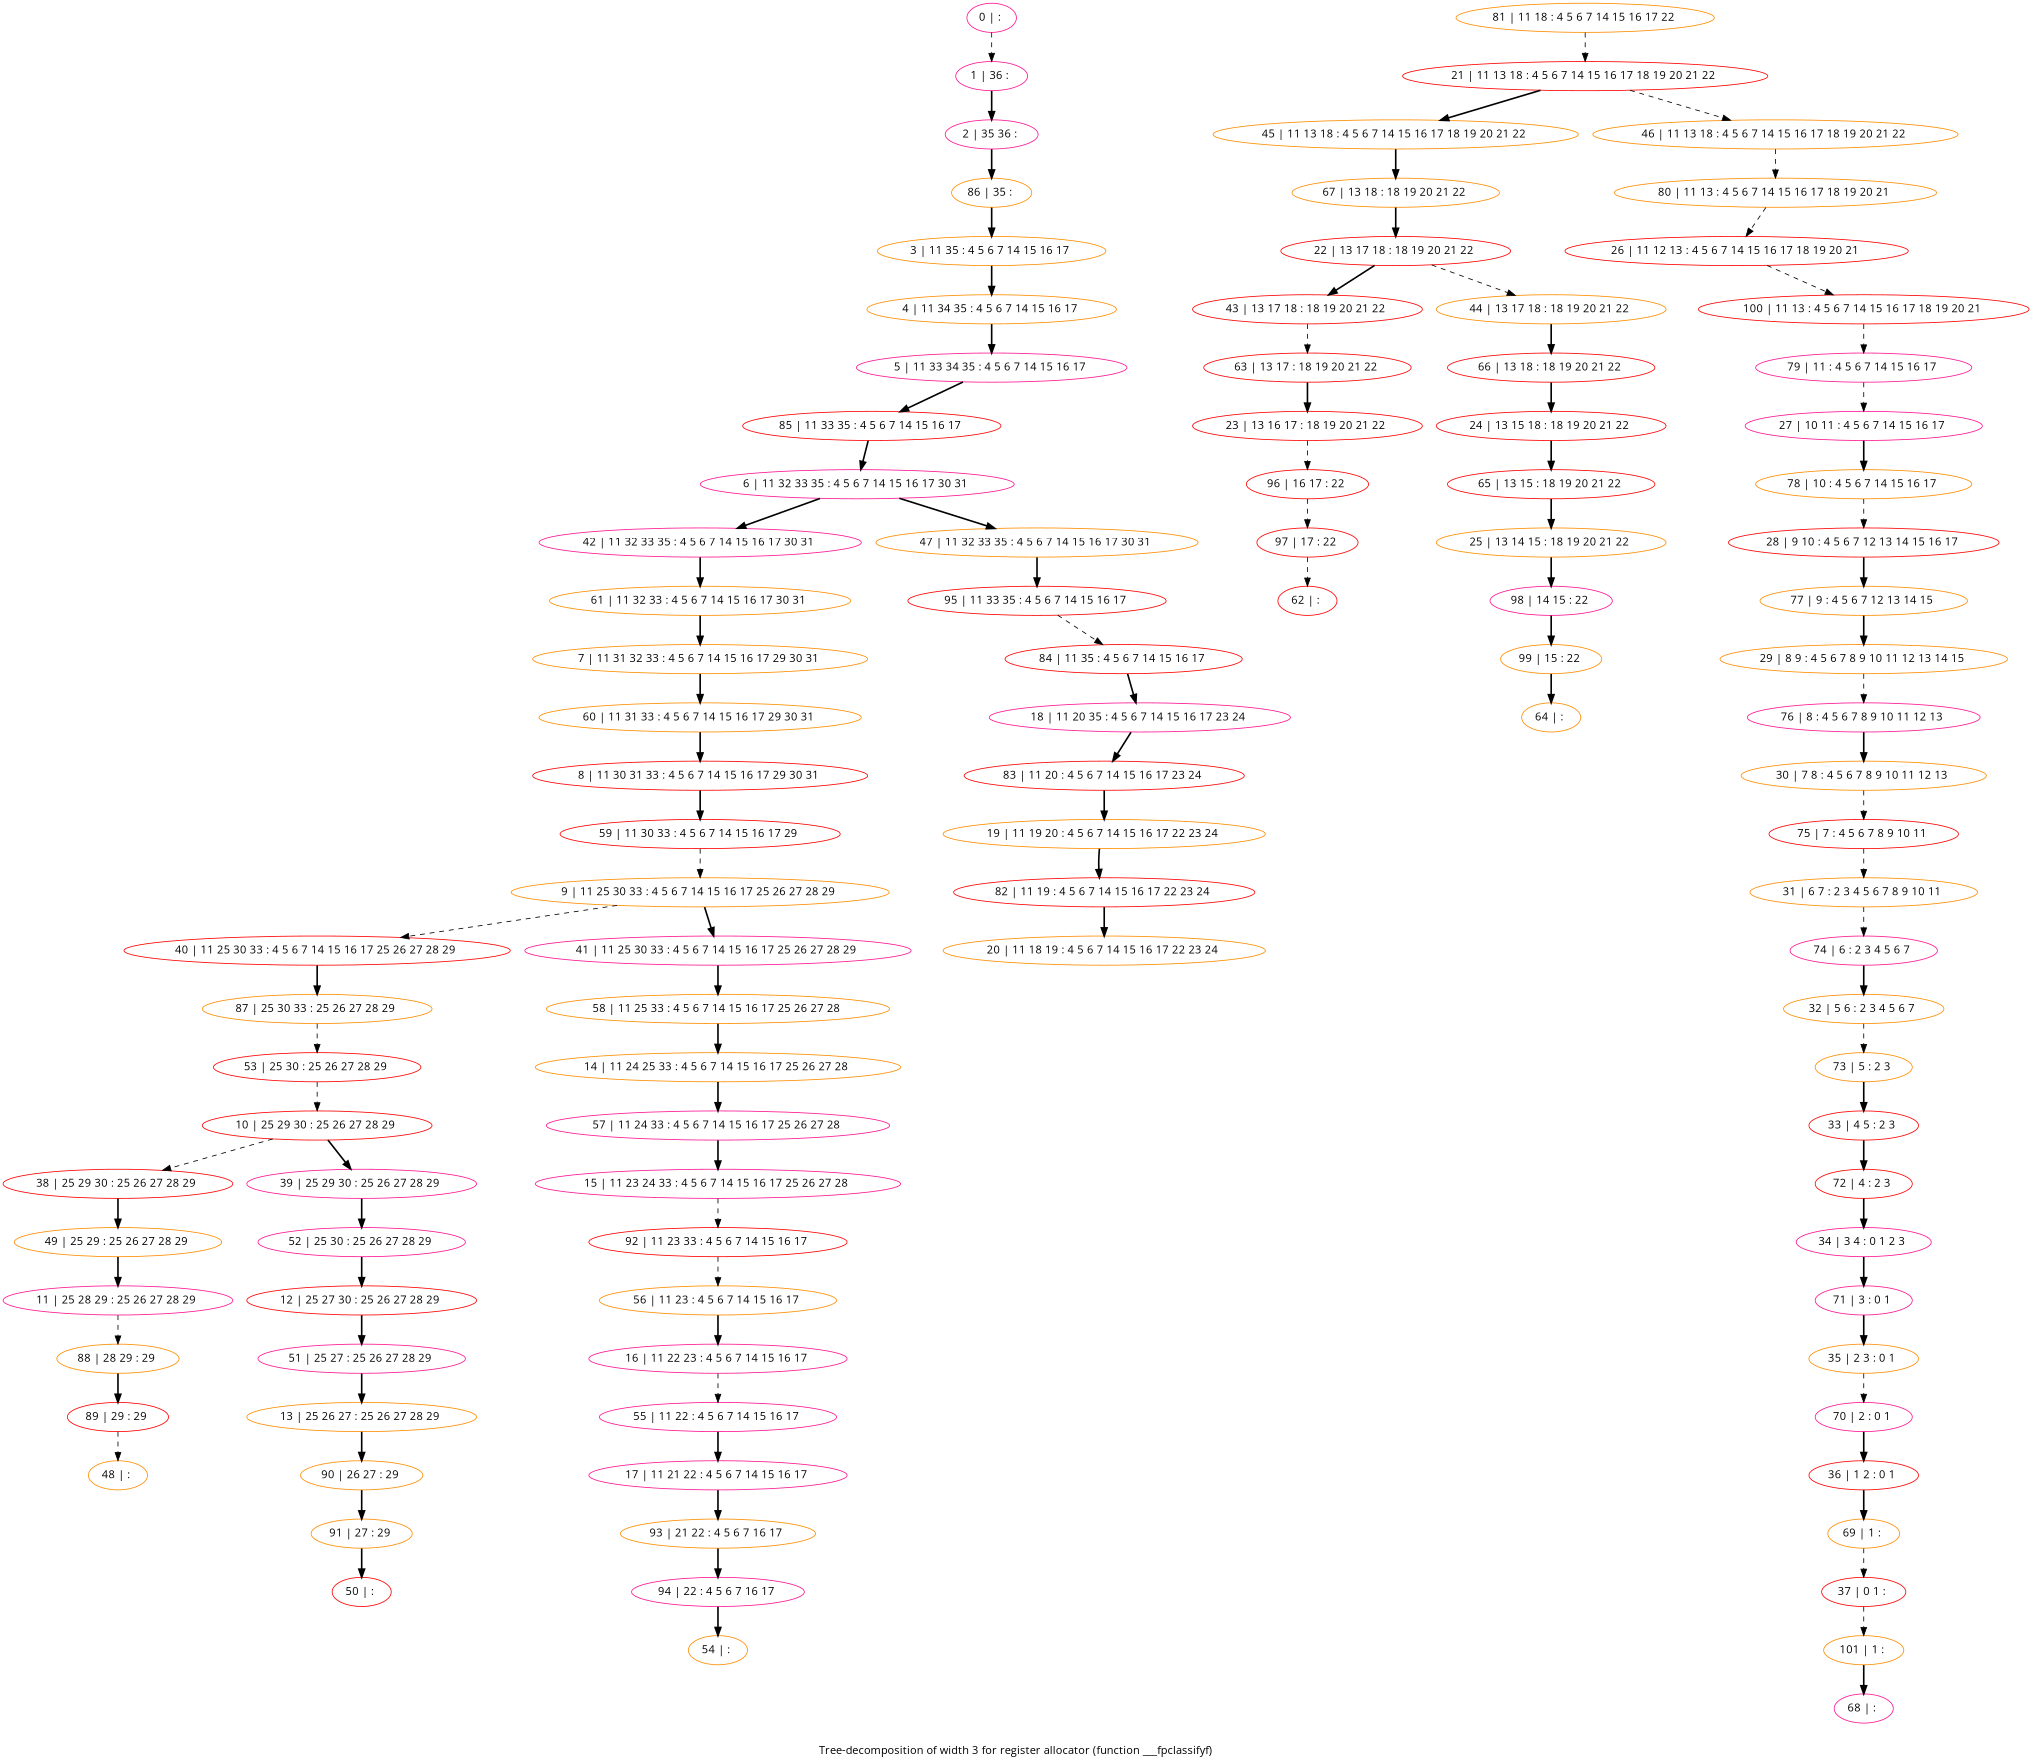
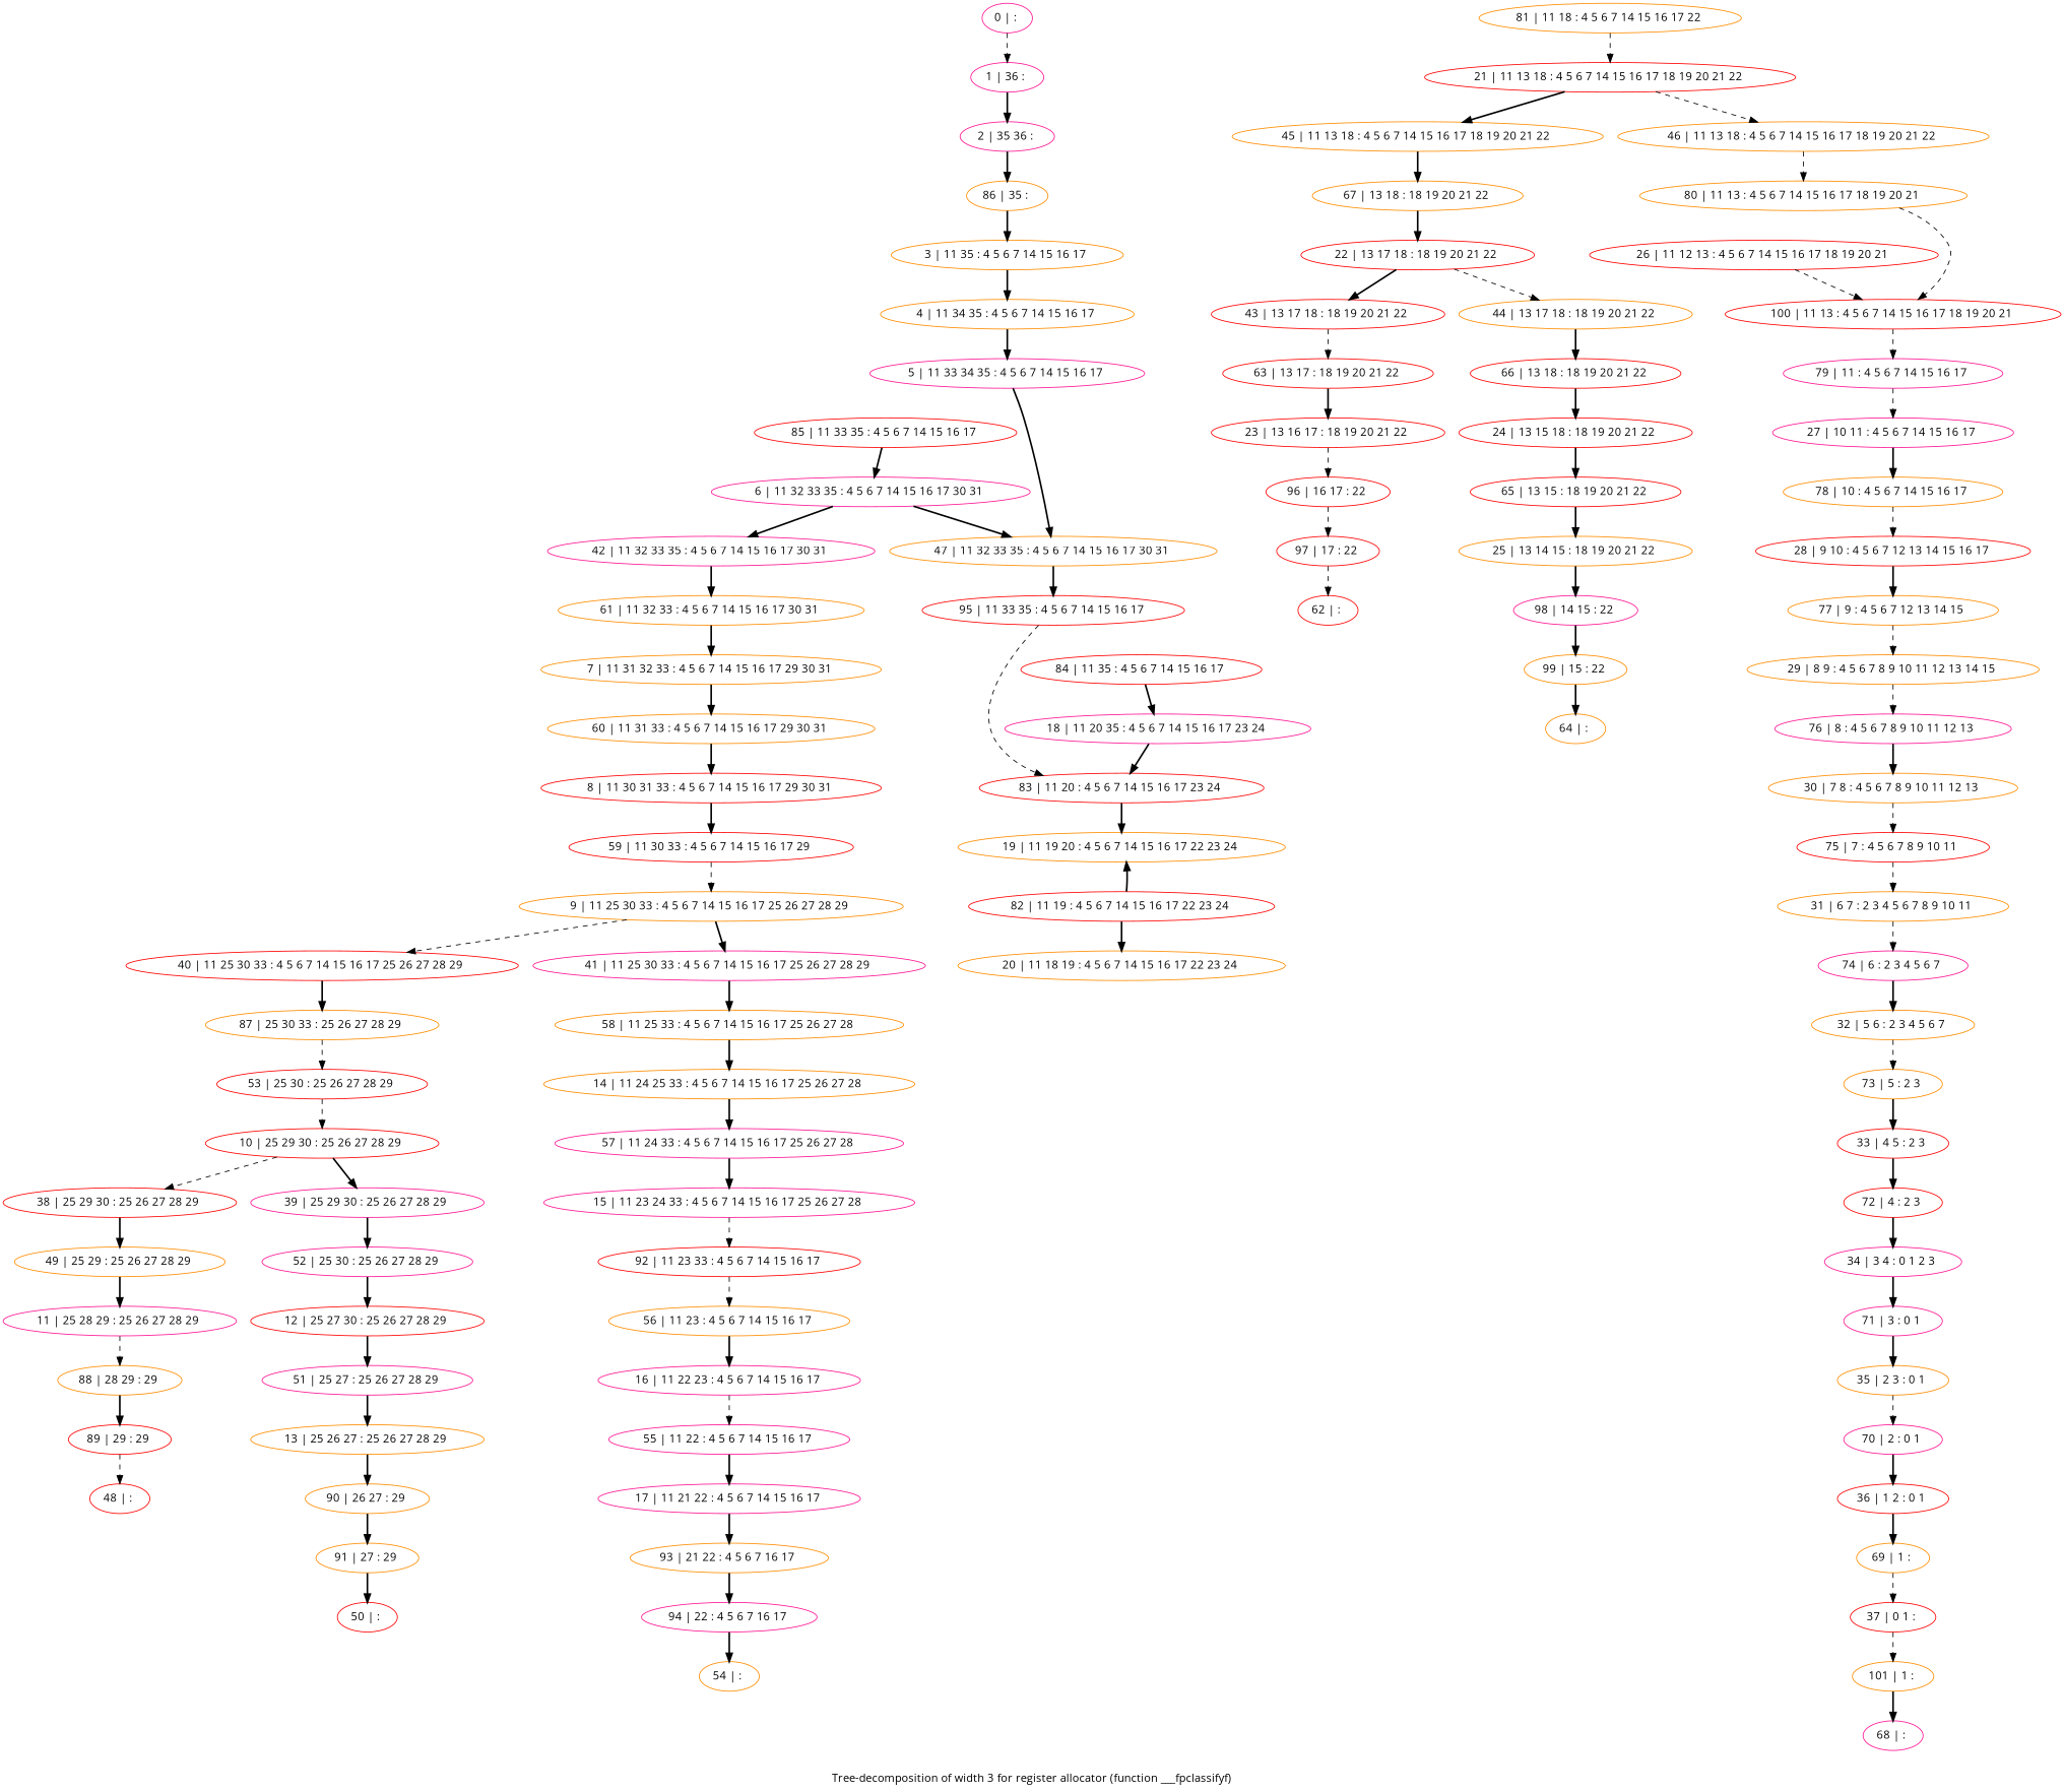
  digraph {
    fontname="Open Sans"
    label="Tree-decomposition of width 3 for register allocator (function ___fpclassifyf)"
    node [color=darkorange fontname="Open Sans"]
    edge [fontname="Open Sans" style=bold]
    n1 [color=deeppink label="0 | : "]
    n2 [color=deeppink label="1 | 36 : "]
    n3 [color=deeppink label="2 | 35 36 : "]
    n4 [label="86 | 35 : "]
    n5 [label="3 | 11 35 : 4 5 6 7 14 15 16 17 "]
    n6 [label="4 | 11 34 35 : 4 5 6 7 14 15 16 17 "]
    n7 [color=deeppink label="5 | 11 33 34 35 : 4 5 6 7 14 15 16 17 "]
    n8 [color=red label="85 | 11 33 35 : 4 5 6 7 14 15 16 17 "]
    n9 [color=deeppink label="6 | 11 32 33 35 : 4 5 6 7 14 15 16 17 30 31 "]
    n10 [color=deeppink label="42 | 11 32 33 35 : 4 5 6 7 14 15 16 17 30 31 "]
    n11 [label="47 | 11 32 33 35 : 4 5 6 7 14 15 16 17 30 31 "]
    n12 [label="61 | 11 32 33 : 4 5 6 7 14 15 16 17 30 31 "]
    n13 [color=red label="95 | 11 33 35 : 4 5 6 7 14 15 16 17 "]
    n14 [label="7 | 11 31 32 33 : 4 5 6 7 14 15 16 17 29 30 31 "]
    n15 [label="60 | 11 31 33 : 4 5 6 7 14 15 16 17 29 30 31 "]
    n16 [color=red label="8 | 11 30 31 33 : 4 5 6 7 14 15 16 17 29 30 31 "]
    n17 [color=red label="59 | 11 30 33 : 4 5 6 7 14 15 16 17 29 "]
    n18 [label="9 | 11 25 30 33 : 4 5 6 7 14 15 16 17 25 26 27 28 29 "]
    n19 [color=red label="40 | 11 25 30 33 : 4 5 6 7 14 15 16 17 25 26 27 28 29 "]
    n20 [color=deeppink label="41 | 11 25 30 33 : 4 5 6 7 14 15 16 17 25 26 27 28 29 "]
    n21 [label="87 | 25 30 33 : 25 26 27 28 29 "]
    n22 [label="58 | 11 25 33 : 4 5 6 7 14 15 16 17 25 26 27 28 "]
    n23 [color=red label="10 | 25 29 30 : 25 26 27 28 29 "]
    n24 [color=red label="38 | 25 29 30 : 25 26 27 28 29 "]
    n25 [color=deeppink label="39 | 25 29 30 : 25 26 27 28 29 "]
    n26 [label="49 | 25 29 : 25 26 27 28 29 "]
    n27 [color=deeppink label="52 | 25 30 : 25 26 27 28 29 "]
    n28 [color=deeppink label="11 | 25 28 29 : 25 26 27 28 29 "]
    n29 [label="88 | 28 29 : 29 "]
    n30 [color=red label="89 | 29 : 29 "]
    n31 [color=red label="12 | 25 27 30 : 25 26 27 28 29 "]
    n32 [color=deeppink label="51 | 25 27 : 25 26 27 28 29 "]
    n33 [label="13 | 25 26 27 : 25 26 27 28 29 "]
    n34 [label="90 | 26 27 : 29 "]
    n35 [label="91 | 27 : 29 "]
    n36 [label="14 | 11 24 25 33 : 4 5 6 7 14 15 16 17 25 26 27 28 "]
    n37 [color=deeppink label="57 | 11 24 33 : 4 5 6 7 14 15 16 17 25 26 27 28 "]
    n38 [color=deeppink label="15 | 11 23 24 33 : 4 5 6 7 14 15 16 17 25 26 27 28 "]
    n39 [color=red label="92 | 11 23 33 : 4 5 6 7 14 15 16 17 "]
    n40 [label="56 | 11 23 : 4 5 6 7 14 15 16 17 "]
    n41 [color=deeppink label="16 | 11 22 23 : 4 5 6 7 14 15 16 17 "]
    n42 [color=deeppink label="55 | 11 22 : 4 5 6 7 14 15 16 17 "]
    n43 [color=deeppink label="17 | 11 21 22 : 4 5 6 7 14 15 16 17 "]
    n44 [label="93 | 21 22 : 4 5 6 7 16 17 "]
    n45 [color=deeppink label="94 | 22 : 4 5 6 7 16 17 "]
    n46 [color=deeppink label="18 | 11 20 35 : 4 5 6 7 14 15 16 17 23 24 "]
    n47 [color=red label="83 | 11 20 : 4 5 6 7 14 15 16 17 23 24 "]
    n48 [label="19 | 11 19 20 : 4 5 6 7 14 15 16 17 22 23 24 "]
    n49 [color=red label="82 | 11 19 : 4 5 6 7 14 15 16 17 22 23 24 "]
    n50 [label="20 | 11 18 19 : 4 5 6 7 14 15 16 17 22 23 24 "]
    n51 [label="81 | 11 18 : 4 5 6 7 14 15 16 17 22 "]
    n52 [color=red label="21 | 11 13 18 : 4 5 6 7 14 15 16 17 18 19 20 21 22 "]
    n53 [label="45 | 11 13 18 : 4 5 6 7 14 15 16 17 18 19 20 21 22 "]
    n54 [label="46 | 11 13 18 : 4 5 6 7 14 15 16 17 18 19 20 21 22 "]
    n55 [label="67 | 13 18 : 18 19 20 21 22 "]
    n56 [label="80 | 11 13 : 4 5 6 7 14 15 16 17 18 19 20 21 "]
    n57 [color=red label="22 | 13 17 18 : 18 19 20 21 22 "]
    n58 [color=red label="43 | 13 17 18 : 18 19 20 21 22 "]
    n59 [label="44 | 13 17 18 : 18 19 20 21 22 "]
    n60 [color=red label="63 | 13 17 : 18 19 20 21 22 "]
    n61 [color=red label="66 | 13 18 : 18 19 20 21 22 "]
    n62 [color=red label="23 | 13 16 17 : 18 19 20 21 22 "]
    n63 [color=red label="96 | 16 17 : 22 "]
    n64 [color=red label="97 | 17 : 22 "]
    n65 [color=red label="24 | 13 15 18 : 18 19 20 21 22 "]
    n66 [color=red label="65 | 13 15 : 18 19 20 21 22 "]
    n67 [label="25 | 13 14 15 : 18 19 20 21 22 "]
    n68 [color=deeppink label="98 | 14 15 : 22 "]
    n69 [label="99 | 15 : 22 "]
    n70 [color=red label="26 | 11 12 13 : 4 5 6 7 14 15 16 17 18 19 20 21 "]
    n71 [color=red label="100 | 11 13 : 4 5 6 7 14 15 16 17 18 19 20 21 "]
    n72 [color=deeppink label="79 | 11 : 4 5 6 7 14 15 16 17 "]
    n73 [color=deeppink label="27 | 10 11 : 4 5 6 7 14 15 16 17 "]
    n74 [label="78 | 10 : 4 5 6 7 14 15 16 17 "]
    n75 [color=red label="28 | 9 10 : 4 5 6 7 12 13 14 15 16 17 "]
    n76 [label="77 | 9 : 4 5 6 7 12 13 14 15 "]
    n77 [label="29 | 8 9 : 4 5 6 7 8 9 10 11 12 13 14 15 "]
    n78 [color=deeppink label="76 | 8 : 4 5 6 7 8 9 10 11 12 13 "]
    n79 [label="30 | 7 8 : 4 5 6 7 8 9 10 11 12 13 "]
    n80 [color=red label="75 | 7 : 4 5 6 7 8 9 10 11 "]
    n81 [label="31 | 6 7 : 2 3 4 5 6 7 8 9 10 11 "]
    n82 [color=deeppink label="74 | 6 : 2 3 4 5 6 7 "]
    n83 [label="32 | 5 6 : 2 3 4 5 6 7 "]
    n84 [label="73 | 5 : 2 3 "]
    n85 [color=red label="33 | 4 5 : 2 3 "]
    n86 [color=red label="72 | 4 : 2 3 "]
    n87 [color=deeppink label="34 | 3 4 : 0 1 2 3 "]
    n88 [color=deeppink label="71 | 3 : 0 1 "]
    n89 [label="35 | 2 3 : 0 1 "]
    n90 [color=deeppink label="70 | 2 : 0 1 "]
    n91 [color=red label="36 | 1 2 : 0 1 "]
    n92 [label="69 | 1 : "]
    n93 [color=red label="37 | 0 1 : "]
    n94 [label="101 | 1 : "]
    n95 [color=deeppink label="68 | : "]
    n96 [color=red label="53 | 25 30 : 25 26 27 28 29 "]
    n97 [color=red label="84 | 11 35 : 4 5 6 7 14 15 16 17 "]
-   n98 [label="48 | : "]
+   n98 [color=red label="48 | : "]
    n99 [color=red label="50 | : "]
    n100 [label="54 | : "]
    n101 [color=red label="62 | : "]
    n102 [label="64 | : "]
    n1 -> n2 [style=dashed]
    n2 -> n3
    n3 -> n4
    n4 -> n5
    n5 -> n6
    n6 -> n7
-   n7 -> n8
+   n7 -> n11
    n8 -> n9
    n9 -> n10
    n9 -> n11
    n10 -> n12
    n11 -> n13
    n12 -> n14
-   n13 -> n97 [style=dashed]
+   n13 -> n47 [style=dashed]
    n14 -> n15
    n15 -> n16
    n16 -> n17
    n17 -> n18 [style=dashed]
    n18 -> n19 [style=dashed]
    n18 -> n20
    n19 -> n21
    n20 -> n22
    n21 -> n96 [style=dashed]
    n22 -> n36
    n23 -> n24 [style=dashed]
    n23 -> n25
    n24 -> n26
    n25 -> n27
    n26 -> n28
    n27 -> n31
    n28 -> n29 [style=dashed]
    n29 -> n30
    n30 -> n98 [style=dashed]
    n31 -> n32
    n32 -> n33
    n33 -> n34
    n34 -> n35
    n35 -> n99
    n36 -> n37
    n37 -> n38
    n38 -> n39 [style=dashed]
    n39 -> n40 [style=dashed]
    n40 -> n41
    n41 -> n42 [style=dashed]
    n42 -> n43
    n43 -> n44
    n44 -> n45
    n45 -> n100
    n46 -> n47
    n47 -> n48
-   n48 -> n49
+   n49 -> n48
    n49 -> n50
    n51 -> n52 [style=dashed]
    n52 -> n53
    n52 -> n54 [style=dashed]
    n53 -> n55
    n54 -> n56 [style=dashed]
    n55 -> n57
-   n56 -> n70 [style=dashed]
+   n56 -> n71 [style=dashed]
    n57 -> n58
    n57 -> n59 [style=dashed]
    n58 -> n60 [style=dashed]
    n59 -> n61
    n60 -> n62
    n61 -> n65
    n62 -> n63 [style=dashed]
    n63 -> n64 [style=dashed]
    n64 -> n101 [style=dashed]
    n65 -> n66
    n66 -> n67
    n67 -> n68
    n68 -> n69
    n69 -> n102
    n70 -> n71 [style=dashed]
    n71 -> n72 [style=dashed]
    n72 -> n73 [style=dashed]
    n73 -> n74
    n74 -> n75 [style=dashed]
    n75 -> n76
-   n76 -> n77
+   n76 -> n77 [style=dashed]
    n77 -> n78 [style=dashed]
    n78 -> n79
    n79 -> n80 [style=dashed]
    n80 -> n81 [style=dashed]
    n81 -> n82 [style=dashed]
    n82 -> n83
    n83 -> n84 [style=dashed]
    n84 -> n85
    n85 -> n86
    n86 -> n87
    n87 -> n88
    n88 -> n89
    n89 -> n90 [style=dashed]
    n90 -> n91
    n91 -> n92
    n92 -> n93 [style=dashed]
    n93 -> n94 [style=dashed]
    n94 -> n95
    n96 -> n23 [style=dashed]
    n97 -> n46
  }
